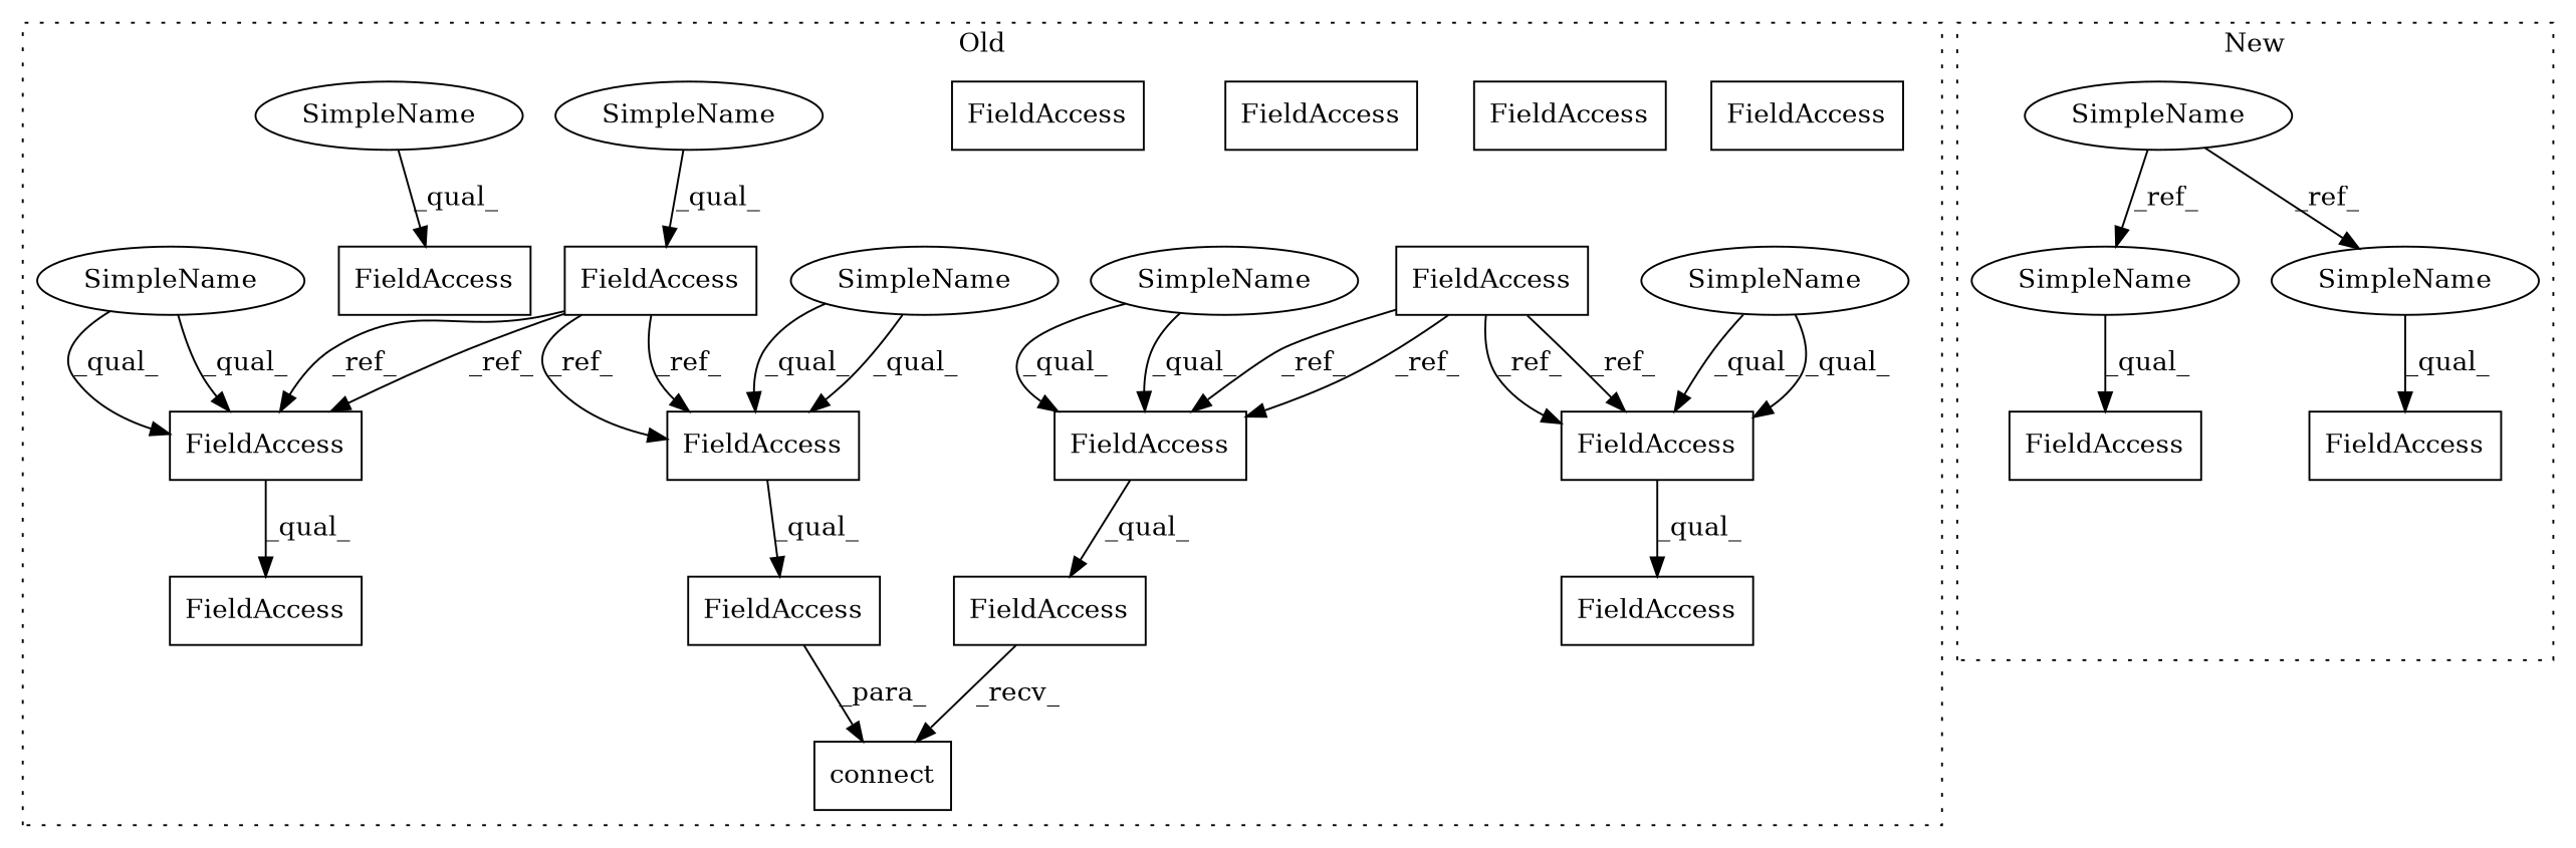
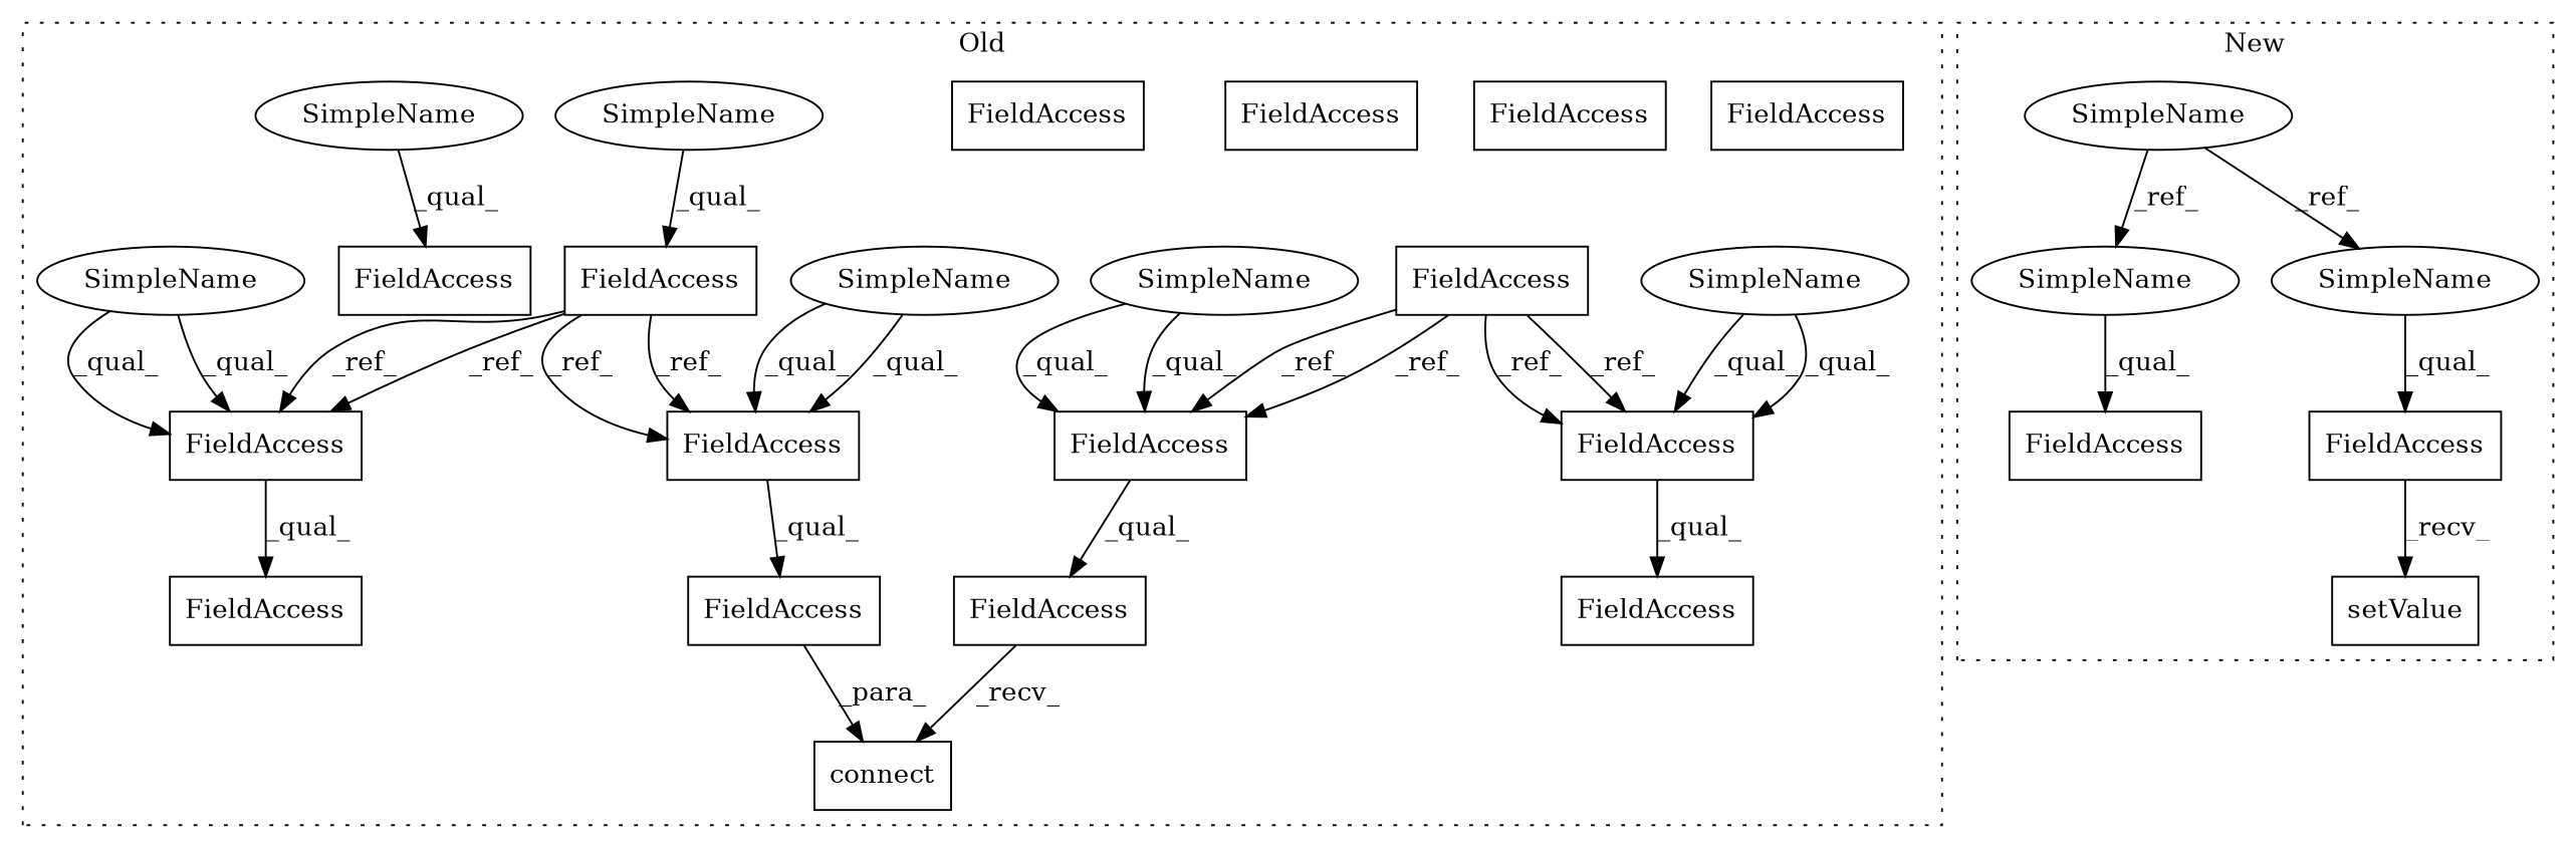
  digraph {
    node [a=22 l=4 s=3118 shape=box]
    n1 [a=32 l="8,1" label=connect s="3142,3185"]
    n2 [l=23 label=FieldAccess]
    n3 [l=35 label=FieldAccess s=3150]
    n4 [l=17 label=FieldAccess s=3003]
    n5 [l=26 label=FieldAccess s=3520]
    n6 [l=17 label=FieldAccess]
    n7 [l=23 label=FieldAccess s=2954]
    n8 [l=23 label=FieldAccess s=3058]
    n9 [l=23 label=FieldAccess s=3150]
    n10 [l=29 label=FieldAccess s=3058]
    n11 [l=17 label=FieldAccess s=3520]
    n12 [l=15 label=FieldAccess s=3096]
    n13 [l=17 label=FieldAccess]
    n14 [l=17 label=FieldAccess s=3520]
    n15 [a=42 label=SimpleName s=3150 shape=ellipse]
    n16 [a=42 label=SimpleName s=3520 shape=ellipse]
    n17 [a=42 label=SimpleName s=2954 shape=ellipse]
    n18 [a=42 label=SimpleName shape=ellipse]
    n19 [a=42 label=SimpleName s=3096 shape=ellipse]
    n20 [a=42 label=SimpleName s=3058 shape=ellipse]
    n21 [l=23 label=FieldAccess s=3150]
    n22 [l=23 label=FieldAccess s=3058]
+   n23 [a=32 l="9,1" label=setValue s="3480,3500"]
    n24 [l=15 label=FieldAccess s=3464]
    n25 [a=42 label=SimpleName s=2844 shape=ellipse]
    n26 [l=16 label=FieldAccess s=3507]
    n27 [a=42 label=SimpleName s=3507 shape=ellipse]
    n28 [a=42 label=SimpleName s=3464 shape=ellipse]
    subgraph cluster_1 {
      label=Old
      style=dotted
      n1
      n2
      n3
      n4
      n5
      n6
      n7
      n8
      n9
      n10
      n11
      n12
      n13
      n14
      n15
      n16
      n17
      n18
      n19
      n20
      n21
      n22
    }
    subgraph cluster_2 {
      label=New
      style=dotted
+     n23
      n24
      n25
      n26
      n27
      n28
    }
    n2 -> n1 [label=_recv_]
    n3 -> n1 [label=_para_]
    n4 -> n13 [label=_ref_]
    n4 -> n13 [label=_ref_]
    n4 -> n14 [label=_ref_]
    n4 -> n14 [label=_ref_]
    n7 -> n21 [label=_ref_]
    n7 -> n21 [label=_ref_]
    n7 -> n22 [label=_ref_]
    n7 -> n22 [label=_ref_]
    n13 -> n2 [label=_qual_]
    n14 -> n5 [label=_qual_]
    n15 -> n21 [label=_qual_]
    n15 -> n21 [label=_qual_]
    n16 -> n14 [label=_qual_]
    n16 -> n14 [label=_qual_]
    n17 -> n7 [label=_qual_]
    n18 -> n13 [label=_qual_]
    n18 -> n13 [label=_qual_]
    n19 -> n12 [label=_qual_]
    n20 -> n22 [label=_qual_]
    n20 -> n22 [label=_qual_]
    n21 -> n3 [label=_qual_]
    n22 -> n10 [label=_qual_]
+   n24 -> n23 [label=_recv_]
    n25 -> n27 [label=_ref_]
    n25 -> n28 [label=_ref_]
    n27 -> n26 [label=_qual_]
    n28 -> n24 [label=_qual_]
  }
